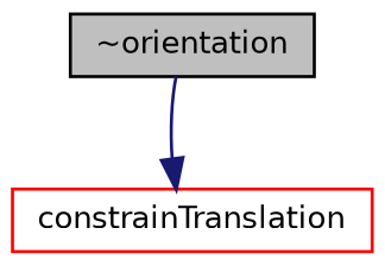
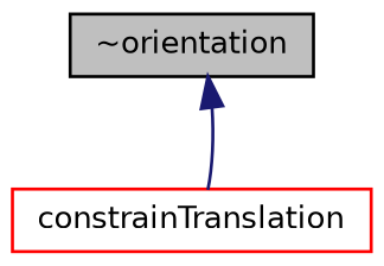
  digraph {
    rankdir=TB
    node [fontname=Helvetica fontsize=10 shape=record]
    n1 [color=black fillcolor=grey75 fontcolor=black height=0.2 label="~orientation" style=filled width=0.4]
    n2 [color=red height=0.2 label=constrainTranslation width=0.4]
-   n1 -> n2 [color=midnightblue fontname=Helvetica fontsize=10 labelfontname=Helvetica labelfontsize=10 style=solid]
+   n2 -> n1 [color=midnightblue fontname=Helvetica fontsize=10 labelfontname=Helvetica labelfontsize=10 style=solid]
  }
